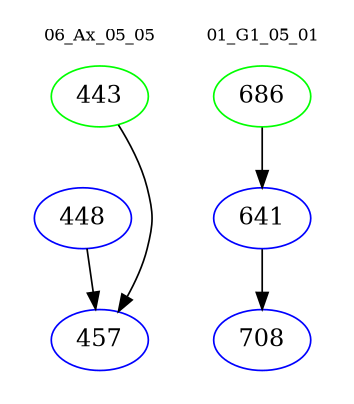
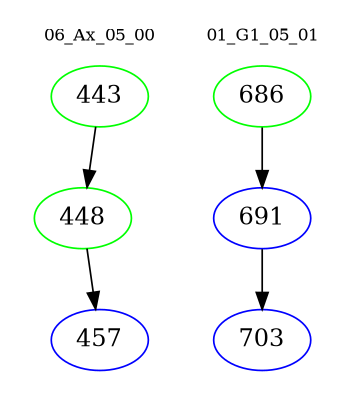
  digraph {
    node [color=blue]
    edge [color=black]
    n1 [color=green label=443]
-   n2 [label=448]
+   n2 [color=green label=448]
    n3 [label=457]
    n4 [color=green label=686]
-   n5 [label=641]
-   n6 [label=708]
+   n5 [label=691]
+   n6 [label=703]
    subgraph cluster_1 {
      color=white
      fontsize=10
-     label="06_Ax_05_05"
+     label="06_Ax_05_00"
      n1
      n2
      n3
    }
    subgraph cluster_2 {
      color=white
      fontsize=10
      label="01_G1_05_01"
      n4
      n5
      n6
    }
-   n1 -> n3
+   n1 -> n2
    n2 -> n3
    n4 -> n5
    n5 -> n6
  }
